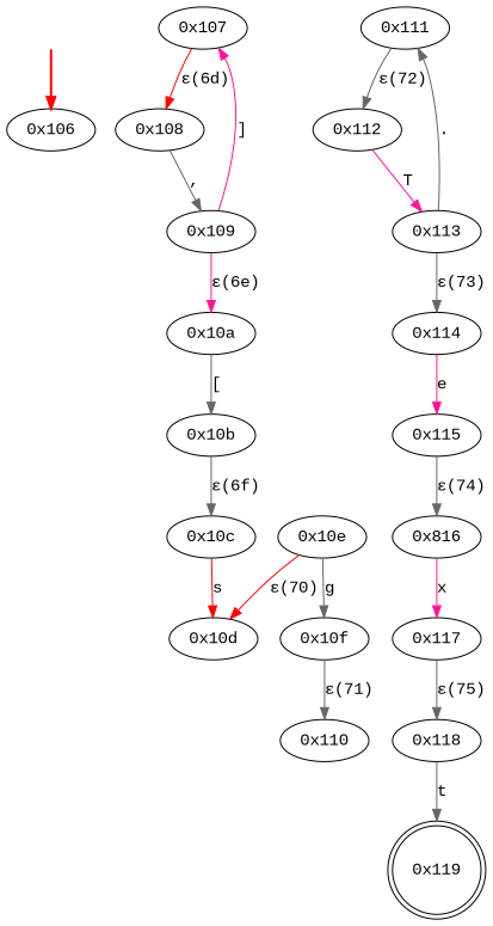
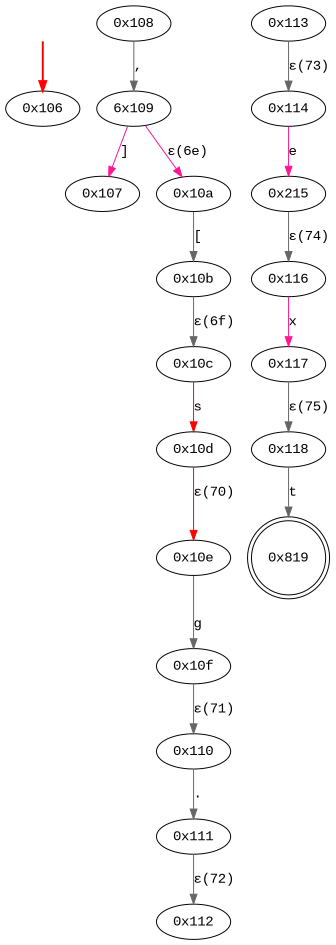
  digraph {
    fontname="Liberation Mono"
    node [fontname="Liberation Mono"]
    edge [color=gray40 fontname="Liberation Mono"]
    fake [style=invisible]
    "0x106" [root=true]
    "0x107"
    "0x108"
-   "0x109"
+   "0x109" [label="6x109"]
    "0x10a"
    "0x10b"
    "0x10c"
    "0x10d"
    "0x10e"
    "0x10f"
    "0x110"
    "0x111"
    "0x112"
    "0x113"
    "0x114"
-   "0x115"
-   "0x116" [label="0x816"]
+   "0x115" [label="0x215"]
+   "0x116"
    "0x117"
    "0x118"
-   "0x119" [shape=doublecircle]
+   "0x119" [shape=doublecircle label="0x819"]
    fake -> "0x106" [color=red style=bold]
-   "0x107" -> "0x108" [color=red label="ε(6d)"]
    "0x108" -> "0x109" [label=","]
    "0x109" -> "0x107" [color=deeppink label="]"]
    "0x109" -> "0x10a" [color=deeppink label="ε(6e)"]
    "0x10a" -> "0x10b" [label="["]
    "0x10b" -> "0x10c" [label="ε(6f)"]
    "0x10c" -> "0x10d" [color=red label=s]
-   "0x10e" -> "0x10d" [color=red label="ε(70)"]
+   "0x10d" -> "0x10e" [color=red label="ε(70)"]
    "0x10e" -> "0x10f" [label=g]
    "0x10f" -> "0x110" [label="ε(71)"]
-   "0x113" -> "0x111" [label="."]
+   "0x110" -> "0x111" [label="."]
    "0x111" -> "0x112" [label="ε(72)"]
-   "0x112" -> "0x113" [color=deeppink label=T]
    "0x113" -> "0x114" [label="ε(73)"]
    "0x114" -> "0x115" [color=deeppink label=e]
    "0x115" -> "0x116" [label="ε(74)"]
    "0x116" -> "0x117" [color=deeppink label=x]
    "0x117" -> "0x118" [label="ε(75)"]
    "0x118" -> "0x119" [label=t]
  }
